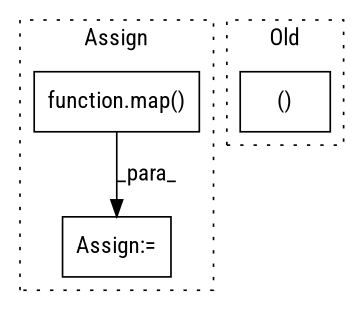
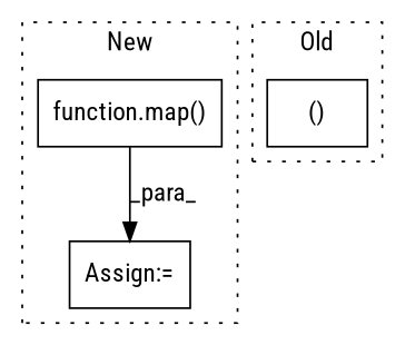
  digraph {
    fontname="Roboto Condensed"
    node [shape=box fontname="Roboto Condensed"]
    n1 [a=75 l="4,1" label="function.map()" s="3429,3559"]
    n2 [a=68 l=103 label="Assign:=" s=3326]
    n3 [a=54 l=84 label="()" s=2168]
    subgraph cluster_1 {
-     label=Assign
+     label=New
      style=dotted
      n1
      n2
    }
    subgraph cluster_2 {
      label=Old
      style=dotted
      n3
    }
    n1 -> n2 [label=_para_ fontname="Roboto Condensed"]
  }
